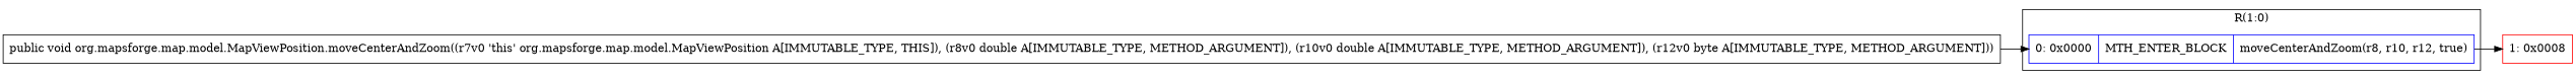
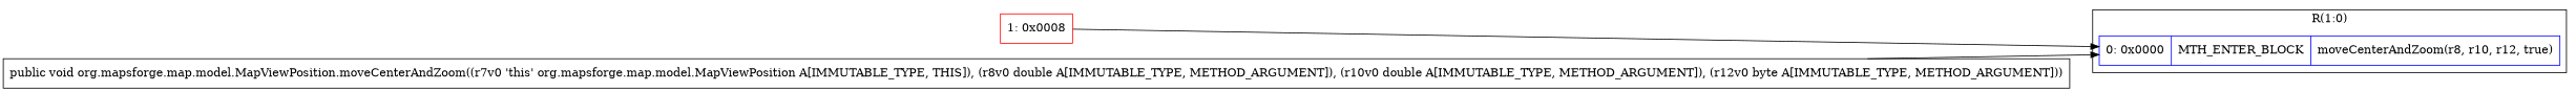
  digraph {
    rankdir=LR
    node [shape=record]
    n1 [color=blue label="{0\:\ 0x0000|MTH_ENTER_BLOCK\l|moveCenterAndZoom(r8, r10, r12, true)\l}"]
    n2 [color=red label="{1\:\ 0x0008}"]
    n3 [label="{public void org.mapsforge.map.model.MapViewPosition.moveCenterAndZoom((r7v0 'this' org.mapsforge.map.model.MapViewPosition A[IMMUTABLE_TYPE, THIS]), (r8v0 double A[IMMUTABLE_TYPE, METHOD_ARGUMENT]), (r10v0 double A[IMMUTABLE_TYPE, METHOD_ARGUMENT]), (r12v0 byte A[IMMUTABLE_TYPE, METHOD_ARGUMENT])) }"]
    subgraph cluster_1 {
      label="R(1:0)"
      n1
    }
-   n1 -> n2
+   n2 -> n1
    n3 -> n1
  }
